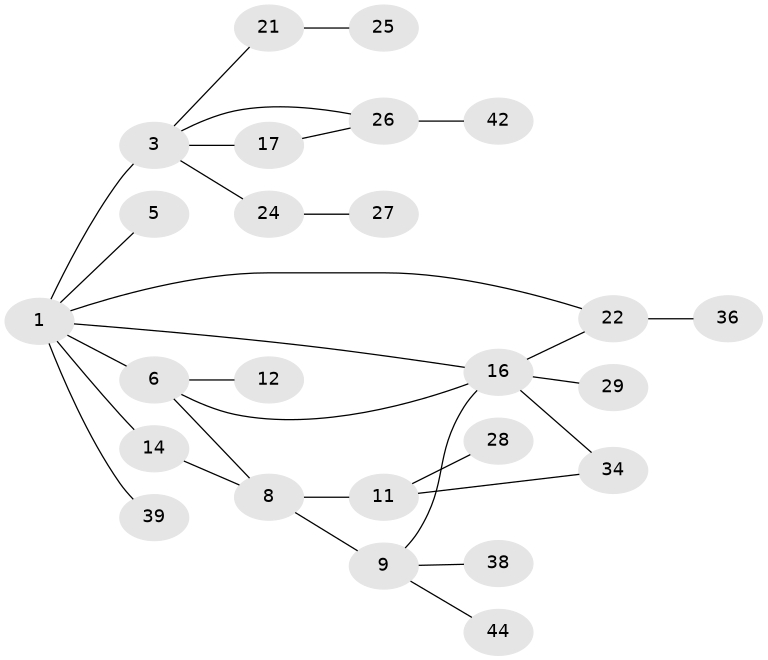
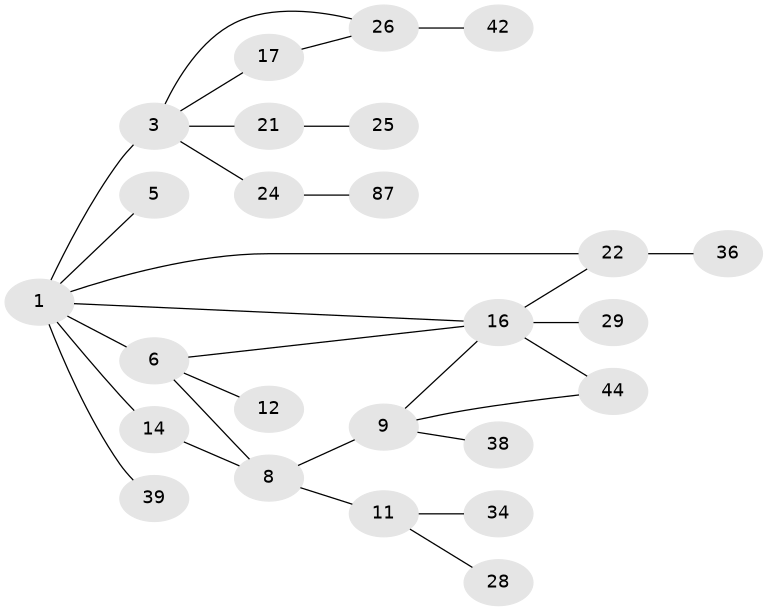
  graph {
    fontname="DejaVu Sans"
    rankdir=LR
    node [color=gray90 fontname="DejaVu Sans" style=filled]
    edge [fontname="DejaVu Sans"]
    1 [super="+33+10+2"]
    3 [super="+13"]
    5
    6 [super="+7"]
    14 [super="+35"]
    16 [super="+18"]
    22
    39 [super="+41"]
    17 [super="+46+53"]
    21 [super="+31"]
    24
    26 [super="+45+43+40"]
    8
    12 [super="+52+50"]
    9 [super="+19+20"]
    11 [super="+15"]
    44
    29
    36
    25
-   27
+   27 [label=87]
    42
    38
    34
    28 [super="+48"]
    1 -- 3
    1 -- 5
    1 -- 6
    1 -- 14
    1 -- 16
    1 -- 22
    1 -- 39
    3 -- 17
    3 -- 21
    3 -- 24
    3 -- 26
    6 -- 16
    6 -- 8
    6 -- 12
    14 -- 8
    16 -- 22 [weight=2]
-   16 -- 34
+   16 -- 44
    16 -- 29
    22 -- 36
    17 -- 26
    21 -- 25
    24 -- 27
    26 -- 42
    8 -- 9
    8 -- 11
    9 -- 16
    9 -- 44
    9 -- 38
    11 -- 34
    11 -- 28
  }
